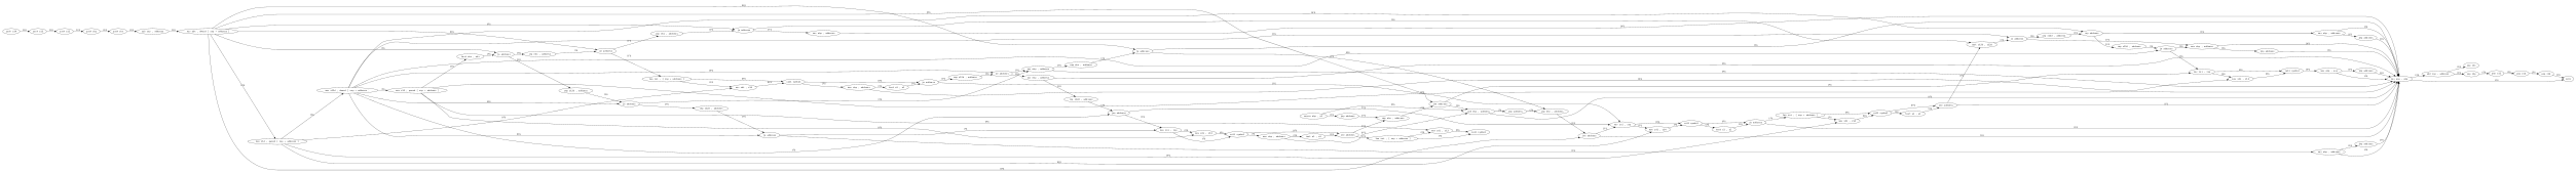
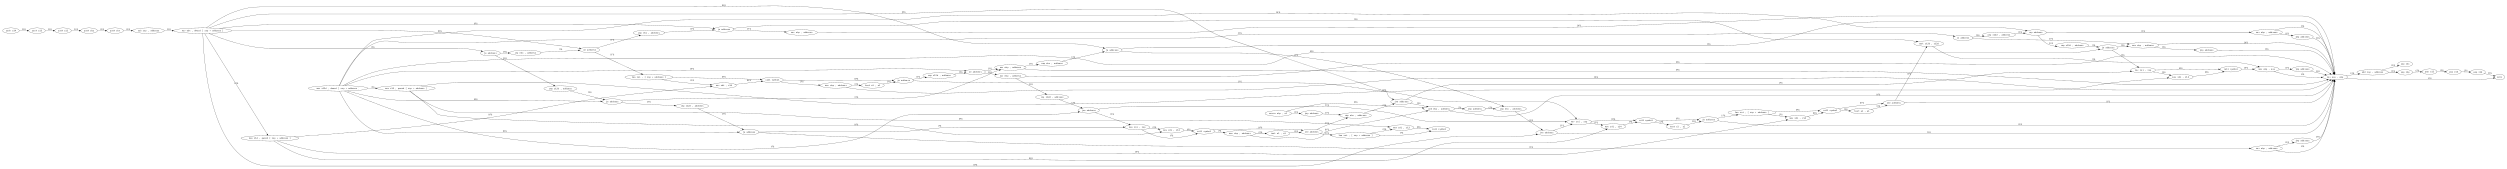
  digraph {
    fontname="IBM Plex Mono"
    rankdir=LR
    node [fontname="IBM Plex Mono"]
    edge [fontname="IBM Plex Mono"]
    n1 [label="push r14"]
    n2 [label="push r13"]
    n3 [label="push r12"]
    n4 [label="push rbp"]
    n5 [label="push rbx"]
    n6 [label="sub rsp , address"]
    n7 [label="mov ebx , dword [ rsp + address ]"]
    n8 [label="mov r14 , qword [ rsp + address ]"]
    n9 [label="je address"]
    n10 [label="je address"]
    n11 [label="je address"]
    n12 [label="je address"]
    n13 [label="jne address"]
    n14 [label="jne address"]
    n15 [label="mov r12d , dword [ rsp + address ]"]
    n16 [label="mov rdi , r14"]
    n17 [label="mov rdi , r14"]
    n18 [label="mov rdi , r14"]
    n19 [label="cmp r12d , address"]
    n20 [label="cmp ebx , address"]
    n21 [label="lea rsi , [ rsp + address ]"]
    n22 [label="cmp ebx , address"]
    n23 [label="mov eax , ebp"]
    n24 [label="cmp ebx , address"]
    n25 [label="test r12d , r12d"]
    n26 [label="mov ebp , address"]
    n27 [label="mov rsi , rsp"]
    n28 [label="and ebp , address"]
    n29 [label="mov rsi , rsp"]
    n30 [label="mov r13 , qword [ rsp + address ]"]
    n31 [label="je address"]
    n32 [label="je address"]
    n33 [label="je address"]
    n34 [label="js address"]
    n35 [label="jne address"]
    n36 [label="rsp address"]
    n37 [label="je address"]
    n38 [label="call symbol"]
    n39 [label="call symbol"]
    n40 [label="call symbol"]
-   n41 [label="test ebx , ebx"]
    n42 [label="mov rdi , r13"]
    n43 [label="mov rdi , r13"]
    n44 [label="mov rdi , r13"]
    n45 [label="mov ebp , address"]
    n46 [label="cmp r12d , address"]
    n47 [label="mov rsi , rsp"]
    n48 [label="mov ebp , address"]
    n49 [label="mov ebp , address"]
    n50 [label="mov ebp , address"]
    n51 [label="cmp r12d , address"]
    n52 [label="mov ebp , address"]
    n53 [label="cmp r12d , address"]
    n54 [label="call symbol"]
    n55 [label="call symbol"]
    n56 [label="call symbol"]
    n57 [label="cmp ebx , address"]
    n58 [label="add rsp , address"]
    n59 [label=retn]
    n60 [label="mov ebp , address"]
    n61 [label="je address"]
    n62 [label="pop rbx"]
    n63 [label="pop rbp"]
    n64 [label="jmp address"]
    n65 [label="mov ebp , address"]
    n66 [label="jne address"]
    n67 [label="test al , al"]
    n68 [label="cmp r12d , address"]
    n69 [label="test al , al"]
    n70 [label="je address"]
    n71 [label="pop r12"]
    n72 [label="pop r13"]
    n73 [label="pop r14"]
    n74 [label="test al , al"]
    n75 [label="lea rsi , [ rsp + address ]"]
    n76 [label="cmp ebx , address"]
    n77 [label="jmp address"]
    n78 [label="lea rsi , [ rsp + address ]"]
    n79 [label="test al , al"]
    n80 [label="jne address"]
    n81 [label="cmp r12d , address"]
    n82 [label="jmp address"]
    n83 [label="movzx ebp , al"]
    n84 [label="jmp address"]
    n85 [label="mov ebp , eax"]
    n86 [label="jmp address"]
    n87 [label="jmp address"]
    n1 -> n2 [label=CFG]
    n2 -> n3 [label=CFG]
    n3 -> n4 [label=CFG]
    n4 -> n5 [label=CFG]
    n5 -> n6 [label=CFG]
    n6 -> n7 [label=CFG]
    n7 -> n8 [label=CFG]
    n7 -> n9 [label=DFG]
    n7 -> n10 [label=DFG]
    n7 -> n11 [label=DFG]
    n7 -> n12 [label=DFG]
    n7 -> n13 [label=DFG]
    n7 -> n14 [label=DFG]
-   n8 -> n15 [label=CFG]
    n8 -> n16 [label=DFG]
    n8 -> n17 [label=DFG]
    n8 -> n18 [label=DFG]
    n9 -> n19 [label=CFG]
    n9 -> n20 [label=CFG]
    n10 -> n21 [label=CFG]
    n10 -> n22 [label=CFG]
    n11 -> n23 [label=CFG]
    n11 -> n24 [label=CFG]
    n12 -> n25 [label=CFG]
    n12 -> n26 [label=CFG]
    n13 -> n23 [label=CFG]
    n13 -> n27 [label=CFG]
    n14 -> n28 [label=CFG]
    n14 -> n29 [label=CFG]
    n15 -> n30 [label=CFG]
    n15 -> n31 [label=DFG]
    n15 -> n32 [label=DFG]
    n15 -> n33 [label=DFG]
    n15 -> n34 [label=CFG]
    n15 -> n35 [label=DFG]
    n15 -> n36 [label=DFG]
    n15 -> n37 [label=DFG]
    n16 -> n38 [label=DFG]
    n17 -> n39 [label=DFG]
    n18 -> n40 [label=DFG]
    n19 -> n31 [label=CFG]
    n20 -> n10 [label=CFG]
    n21 -> n16 [label=CFG]
    n21 -> n38 [label=DFG]
    n22 -> n12 [label=CFG]
    n23 -> n58 [label=CFG]
    n23 -> n59 [label=DFG]
    n24 -> n13 [label=CFG]
-   n25 -> n34 [label=CFG]
+   n25 -> n85 [label=CFG]
    n26 -> n23 [label=DFG]
    n27 -> n17 [label=CFG]
    n27 -> n39 [label=DFG]
    n28 -> n23 [label=DFG]
    n28 -> n77 [label=CFG]
    n29 -> n44 [label=CFG]
    n29 -> n56 [label=DFG]
-   n30 -> n41 [label=CFG]
    n30 -> n42 [label=DFG]
    n30 -> n43 [label=DFG]
    n30 -> n44 [label=DFG]
    n31 -> n45 [label=CFG]
    n31 -> n46 [label=CFG]
    n32 -> n47 [label=CFG]
    n32 -> n48 [label=CFG]
    n33 -> n45 [label=CFG]
    n33 -> n49 [label=CFG]
    n34 -> n50 [label=CFG]
    n34 -> n51 [label=CFG]
    n35 -> n27 [label=CFG]
    n35 -> n47 [label=CFG]
    n36 -> n52 [label=CFG]
    n36 -> n53 [label=CFG]
    n37 -> n29 [label=CFG]
    n37 -> n50 [label=CFG]
    n38 -> n60 [label=CFG]
    n38 -> n61 [label=DFG]
    n39 -> n69 [label=CFG]
    n39 -> n70 [label=DFG]
    n40 -> n79 [label=CFG]
    n40 -> n80 [label=DFG]
-   n41 -> n9 [label=CFG]
    n42 -> n54 [label=DFG]
    n43 -> n55 [label=DFG]
    n44 -> n56 [label=DFG]
    n45 -> n23 [label=DFG]
    n45 -> n57 [label=CFG]
    n46 -> n32 [label=CFG]
    n47 -> n42 [label=CFG]
    n47 -> n54 [label=DFG]
    n48 -> n23 [label=DFG]
    n48 -> n64 [label=CFG]
    n49 -> n23 [label=DFG]
    n49 -> n81 [label=CFG]
    n50 -> n23 [label=DFG]
    n50 -> n82 [label=CFG]
    n51 -> n36 [label=CFG]
    n52 -> n23 [label=DFG]
    n52 -> n86 [label=CFG]
    n53 -> n37 [label=CFG]
    n54 -> n65 [label=CFG]
    n54 -> n66 [label=DFG]
    n56 -> n85 [label=DFG]
    n57 -> n11 [label=CFG]
    n58 -> n62 [label=CFG]
    n58 -> n63 [label=CFG]
    n60 -> n23 [label=DFG]
    n60 -> n67 [label=CFG]
    n61 -> n27 [label=CFG]
    n61 -> n68 [label=CFG]
    n63 -> n71 [label=CFG]
    n64 -> n23 [label=CFG]
    n65 -> n28 [label=DFG]
    n65 -> n74 [label=CFG]
    n66 -> n75 [label=CFG]
    n66 -> n76 [label=CFG]
    n67 -> n61 [label=CFG]
    n68 -> n33 [label=CFG]
    n69 -> n70 [label=CFG]
    n70 -> n23 [label=CFG]
    n70 -> n78 [label=CFG]
    n71 -> n72 [label=DFG]
    n72 -> n73 [label=CFG]
    n73 -> n59 [label=CFG]
    n74 -> n66 [label=CFG]
    n75 -> n43 [label=CFG]
    n75 -> n55 [label=DFG]
    n76 -> n14 [label=CFG]
    n77 -> n24 [label=CFG]
    n78 -> n18 [label=CFG]
    n78 -> n40 [label=DFG]
    n79 -> n80 [label=CFG]
    n80 -> n23 [label=CFG]
    n80 -> n25 [label=CFG]
    n81 -> n35 [label=CFG]
    n82 -> n23 [label=CFG]
    n83 -> n28 [label=DFG]
    n83 -> n84 [label=CFG]
    n84 -> n76 [label=CFG]
    n85 -> n23 [label=DFG]
    n85 -> n87 [label=CFG]
    n86 -> n23 [label=CFG]
    n87 -> n23 [label=CFG]
  }
